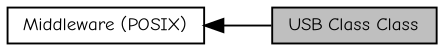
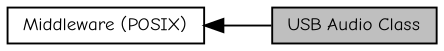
  digraph {
    rankdir=LR
    fontname="Comic Neue"
    node [color=black fontname="Comic Neue" fontsize=10 shape=box style=filled]
-   n1 [fillcolor=grey75 fontcolor=black height=0.2 label="USB Class Class" width=0.4]
+   n1 [fillcolor=grey75 fontcolor=black height=0.2 label="USB Audio Class" width=0.4]
    n2 [fillcolor=white height=0.2 label="Middleware (POSIX)" width=0.4]
    n2 -> n1 [dir=back fontname="Comic Neue" fontsize=10 labelfontname=Helvetica labelfontsize=10 shape=plaintext style=solid]
  }
